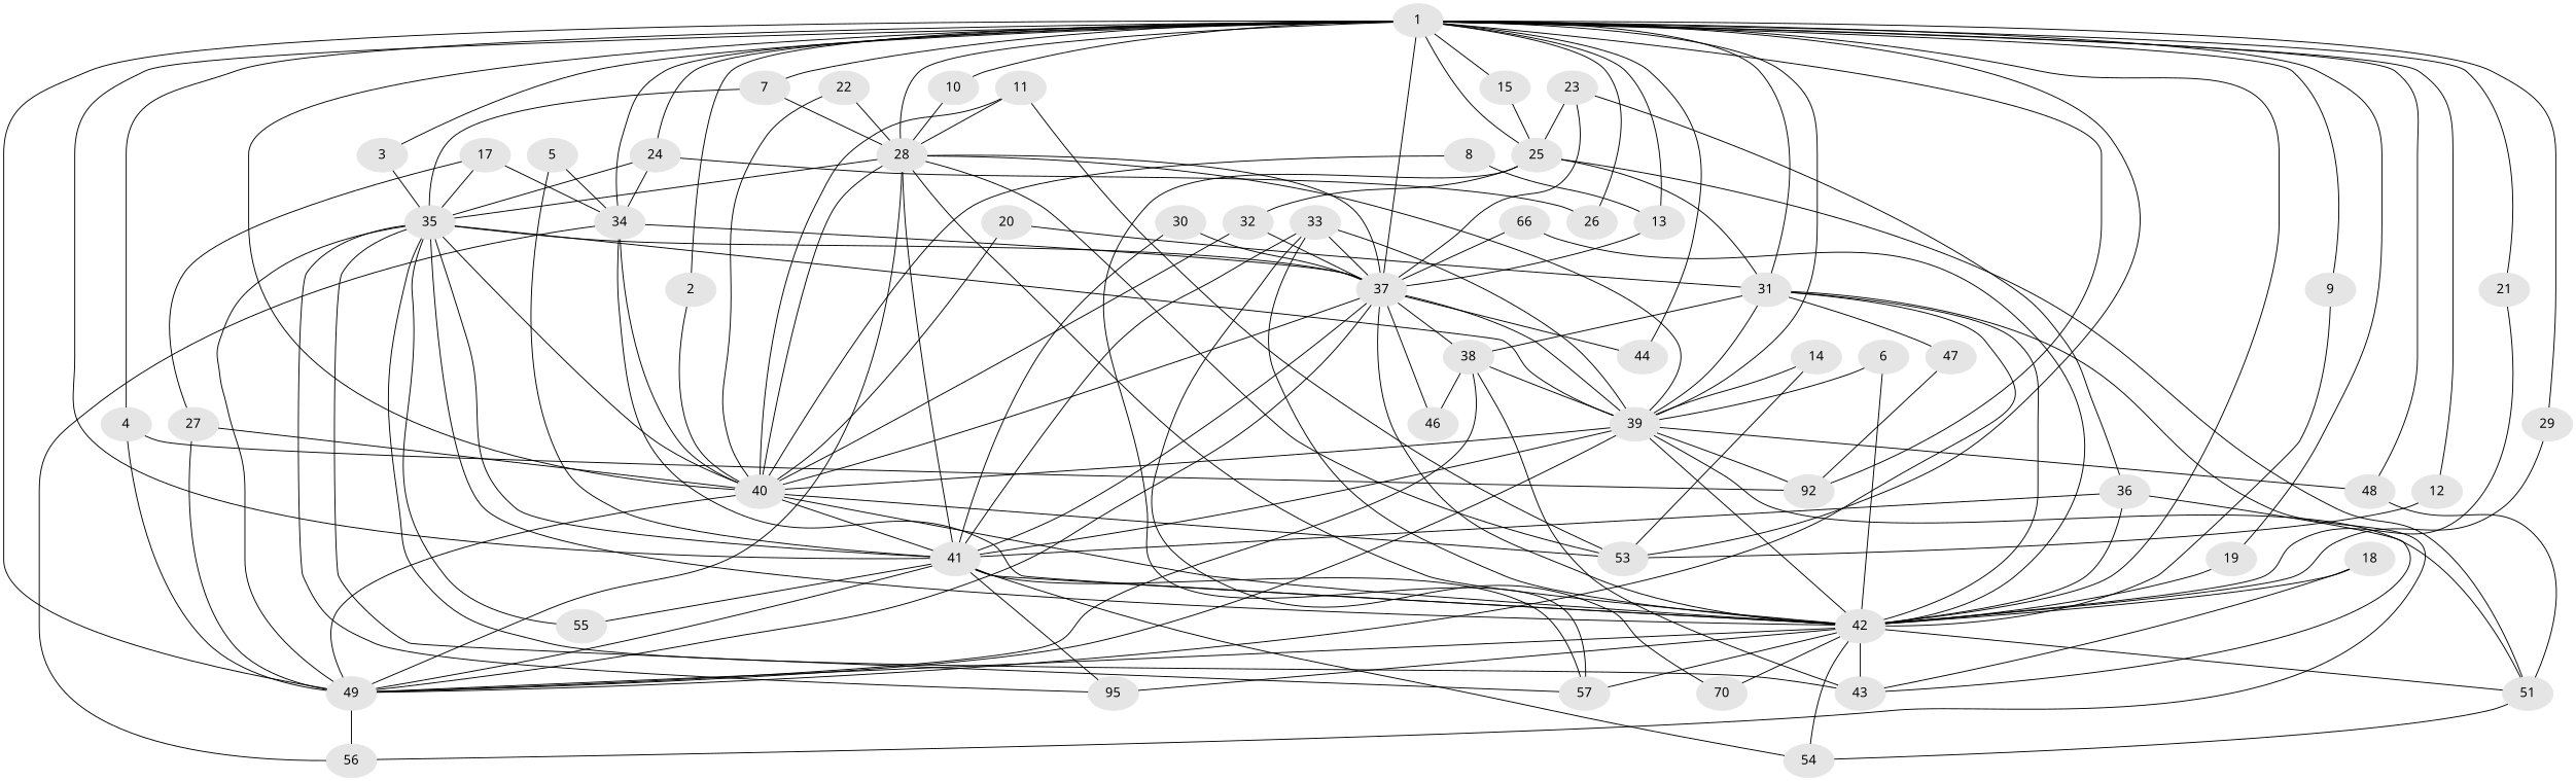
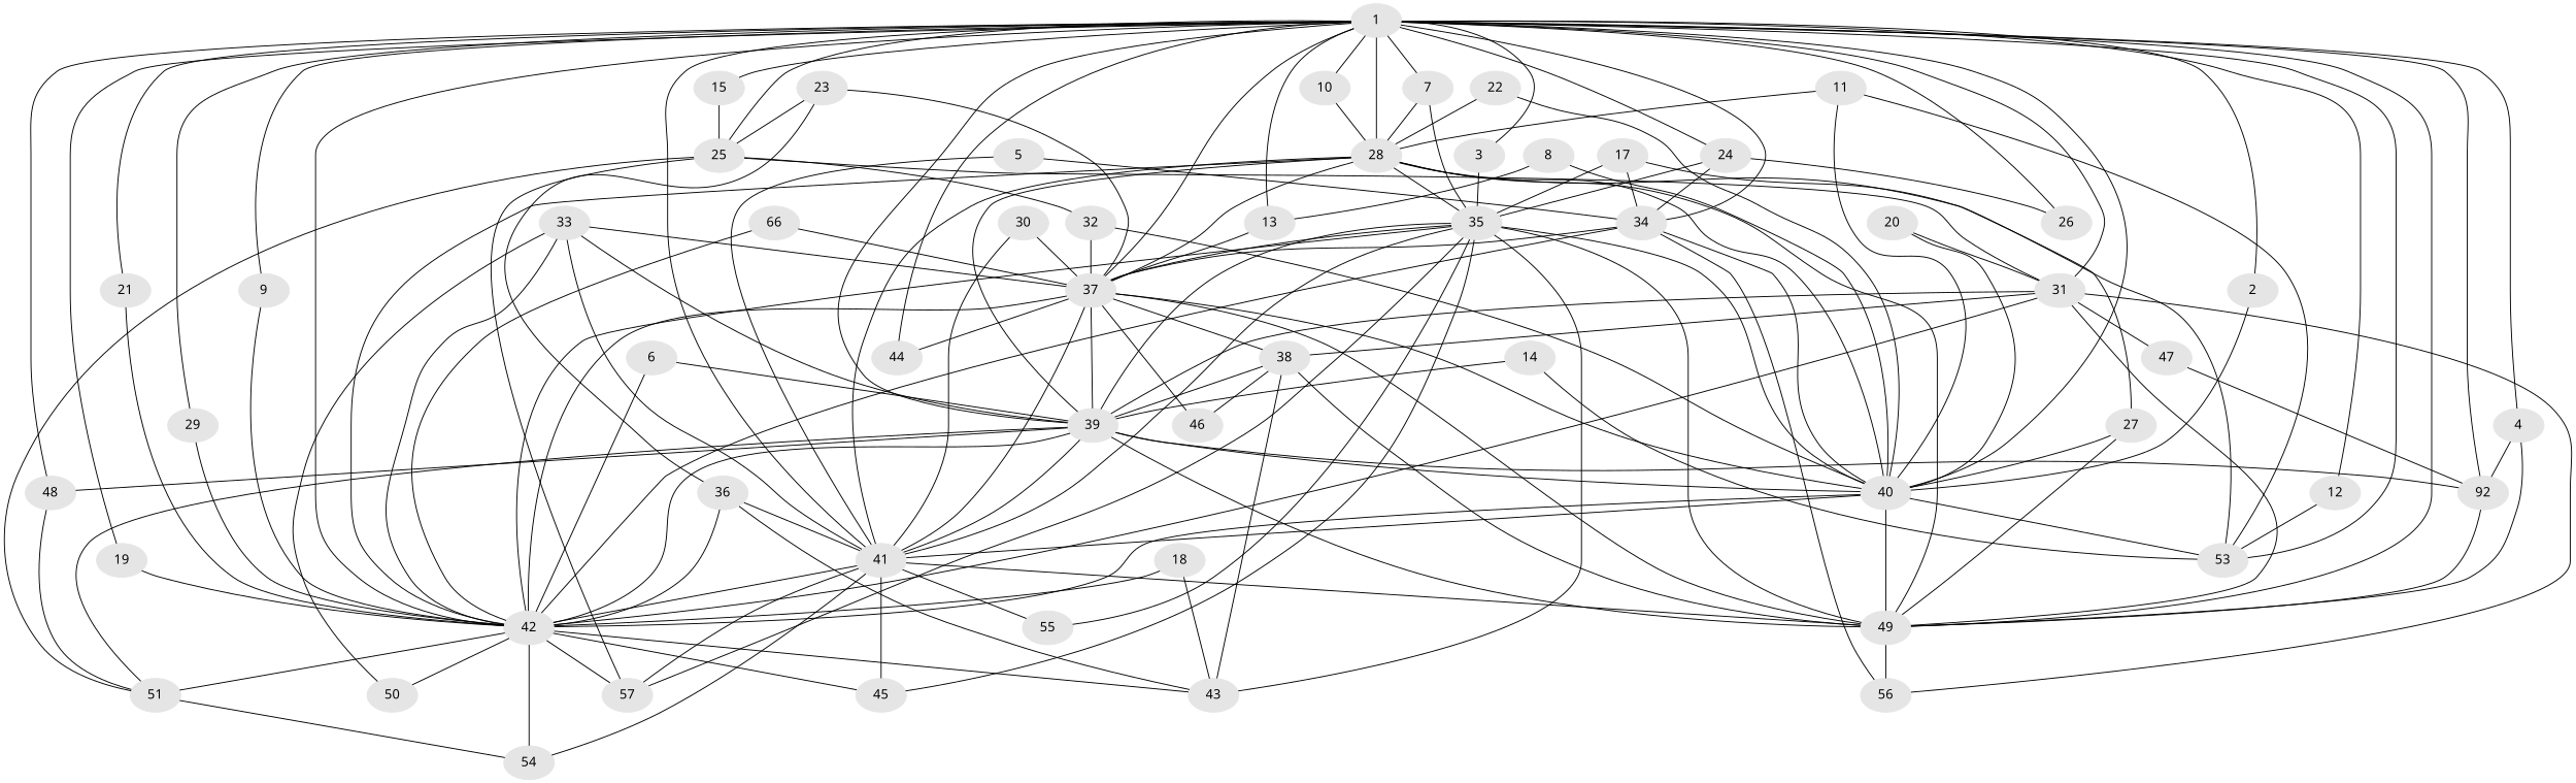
  graph {
    fontname="Noto Sans"
    node [color=gray90 fontname="Noto Sans" style=filled]
    edge [fontname="Noto Sans" weight=1.0]
    1
    2
    3
    4
    7
    9
    10
    12
    13
    15
    19
    21
    24
    25
    26
    28
    29
    31
    34
    37
    39
    40
    41
    42
    44
    48
    49
    n28 [label=92]
    53
    35
    32
    51
    57
    38
    47
    56
    43
-   45 [label=95]
+   45
    55
    46
    54
-   50 [label=70]
+   50
    5
    6
    8
    11
    14
    n48 [label=66]
    17
    27
    18
    20
    22
    23
    36
    30
    33
    1 -- 2
    1 -- 3
    1 -- 4
    1 -- 7
    1 -- 9
    1 -- 10
    1 -- 12
    1 -- 13
    1 -- 15
    1 -- 19
    1 -- 21
    1 -- 24
    1 -- 25
    1 -- 26
    1 -- 28 [weight=2.0]
    1 -- 29
    1 -- 31
    1 -- 34
    1 -- 37 [weight=2.0]
    1 -- 39 [weight=2.0]
    1 -- 40 [weight=4.0]
    1 -- 41 [weight=2.0]
    1 -- 42 [weight=3.0]
    1 -- 44
    1 -- 48
    1 -- 49 [weight=3.0]
    1 -- n28
    1 -- 53
    2 -- 40
    3 -- 35
    4 -- 49
    4 -- n28
    7 -- 28
    7 -- 35 [weight=2.0]
    9 -- 42
    10 -- 28
    12 -- 53 [weight=2.0]
    13 -- 37 [weight=2.0]
    15 -- 25
    19 -- 42
    21 -- 42
    24 -- 26
    24 -- 34
    24 -- 35
    25 -- 31
    25 -- 32 [weight=2.0]
    25 -- 51
    25 -- 57
    28 -- 37
    28 -- 39
    28 -- 40
    28 -- 41 [weight=2.0]
    28 -- 42
    28 -- 49
    28 -- 53
    28 -- 35
    29 -- 42
    31 -- 39
    31 -- 42
    31 -- 49
    31 -- 38 [weight=2.0]
    31 -- 47
    31 -- 56
    34 -- 37
    34 -- 40
    34 -- 42
    34 -- 56
    37 -- 39
    37 -- 40
    37 -- 41
    37 -- 42 [weight=2.0]
    37 -- 44
    37 -- 49
    37 -- 38
    37 -- 46
    39 -- 40 [weight=2.0]
    39 -- 41
    39 -- 42 [weight=2.0]
    39 -- 48
    39 -- 49 [weight=3.0]
    39 -- n28 [weight=2.0]
    39 -- 51
    40 -- 41
    40 -- 42
    40 -- 49
    40 -- 53 [weight=2.0]
    41 -- 42
    41 -- 49
    41 -- 57
    41 -- 45 [weight=2.0]
    41 -- 55
    41 -- 54
-   42 -- 49
+   n28 -- 49
    42 -- 51 [weight=2.0]
    42 -- 57
    42 -- 43
    42 -- 45
    42 -- 54
    42 -- 50
    48 -- 51
    49 -- 56
    35 -- 37
    35 -- 39
    35 -- 40
    35 -- 41
    35 -- 42
    35 -- 49 [weight=2.0]
    35 -- 57
    35 -- 43 [weight=2.0]
    35 -- 45
    35 -- 55
    32 -- 37 [weight=3.0]
    32 -- 40
    51 -- 54
    38 -- 39
    38 -- 49
    38 -- 43
    38 -- 46
    47 -- n28
    5 -- 34
    5 -- 41
    6 -- 39
    6 -- 42
    8 -- 13
    8 -- 40
    11 -- 28
    11 -- 40
    11 -- 53
    14 -- 39
    14 -- 53
    n48 -- 37
    n48 -- 42
    17 -- 34
    17 -- 35
    17 -- 27
    27 -- 40
    27 -- 49
    18 -- 42
    18 -- 43
    20 -- 31
    20 -- 40
    22 -- 28
    22 -- 40
    23 -- 25
    23 -- 37
    23 -- 36
    36 -- 41
    36 -- 42 [weight=2.0]
    36 -- 43
    30 -- 37
    30 -- 41
    33 -- 37 [weight=2.0]
    33 -- 39
    33 -- 41 [weight=2.0]
    33 -- 42
    33 -- 50
  }
